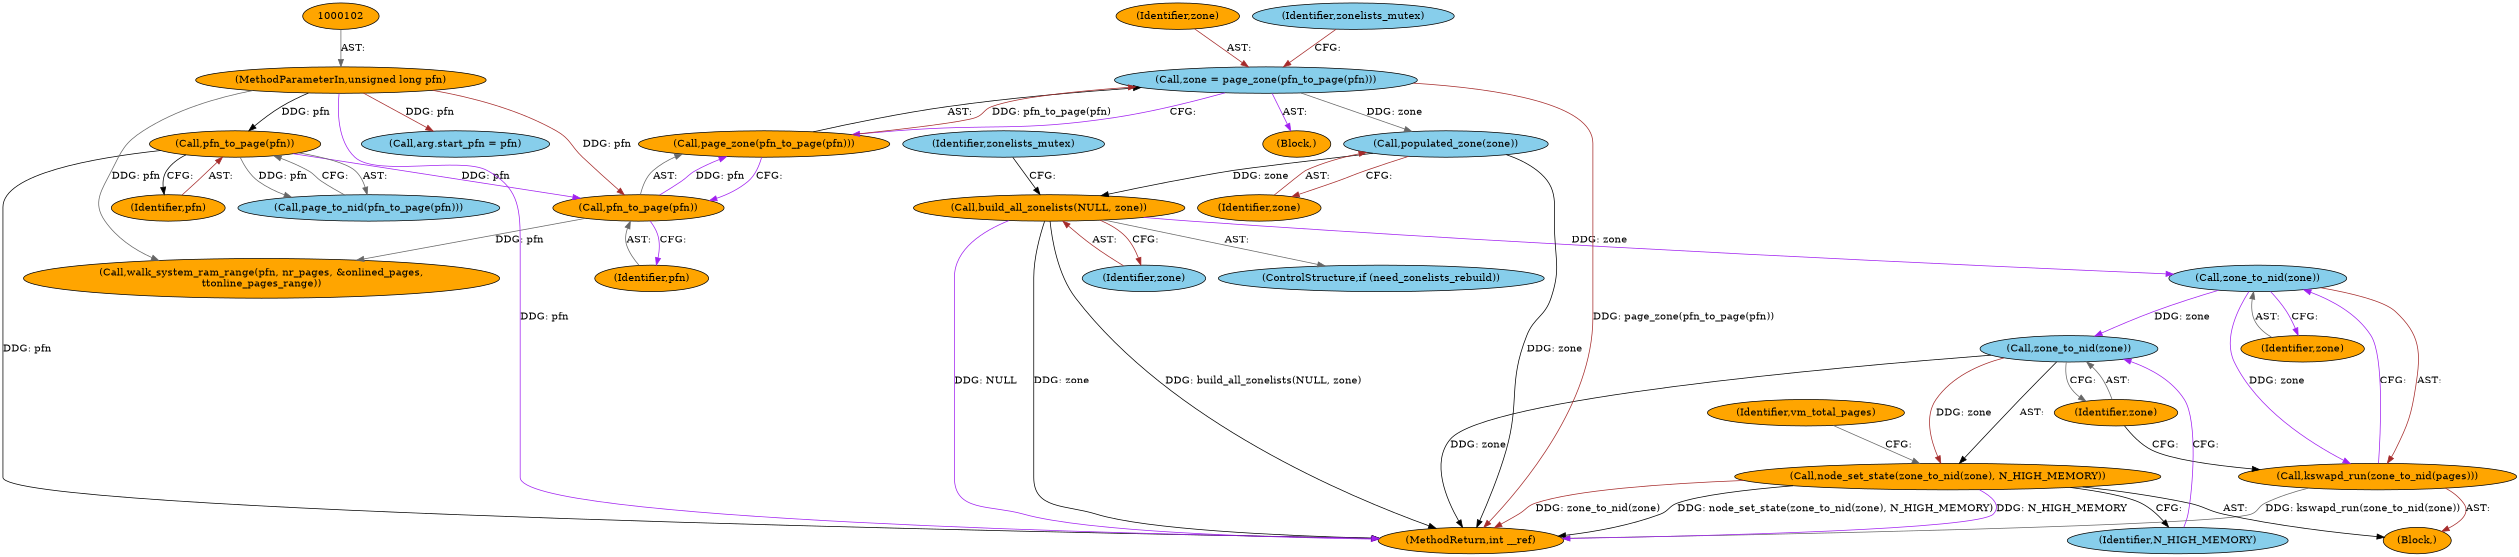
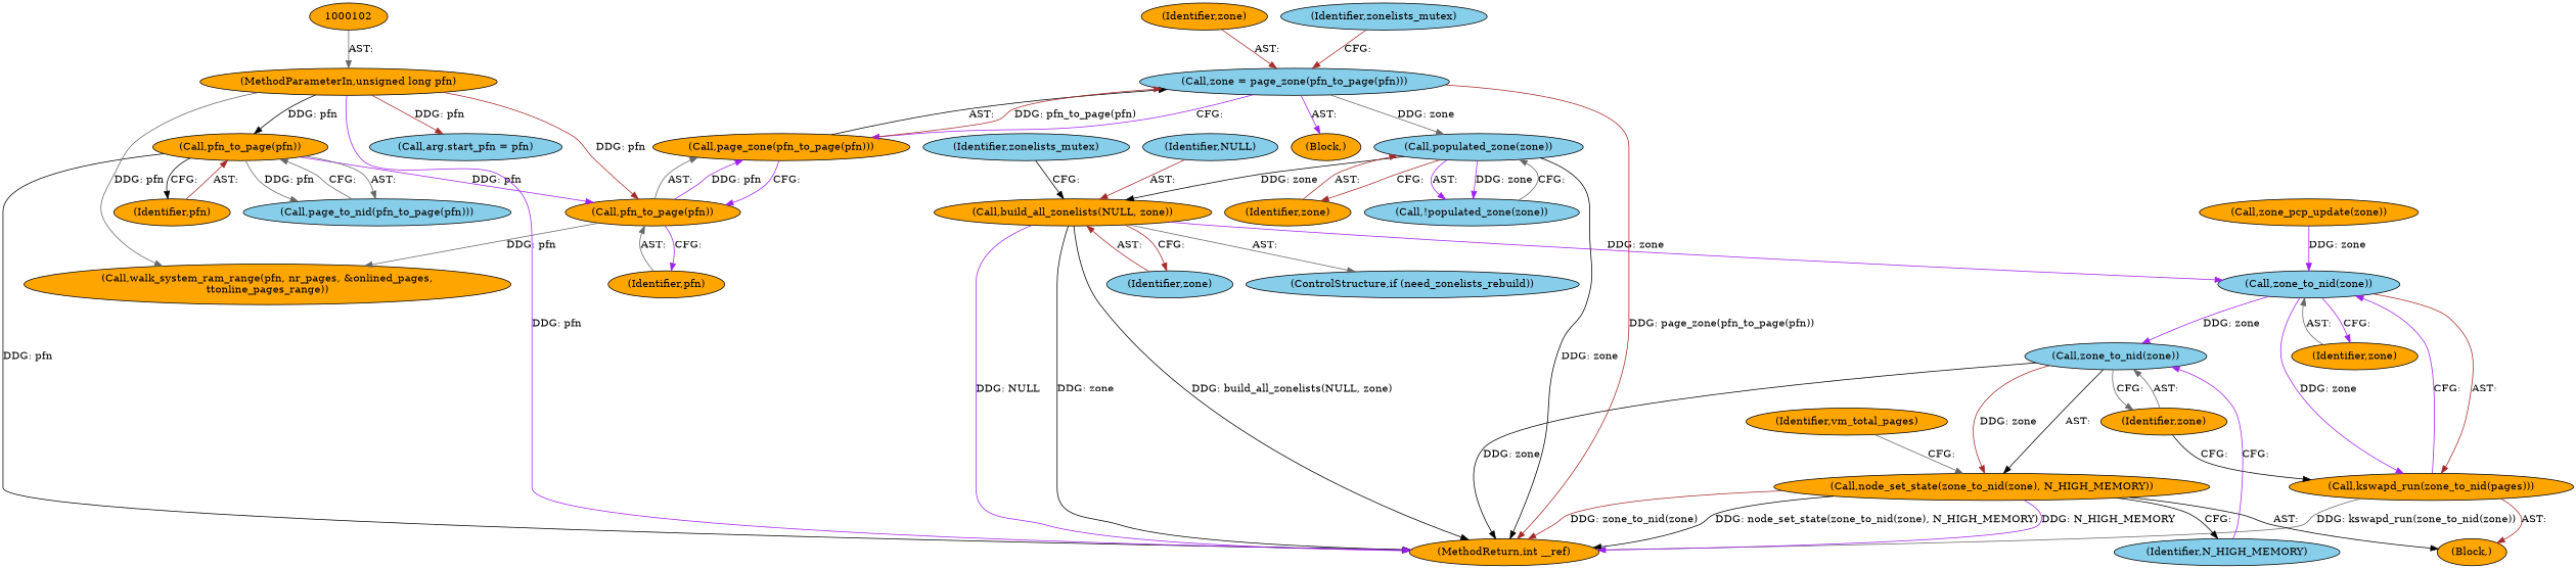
  digraph {
    node [fillcolor=orange style=filled]
    edge [color=purple]
    n1 [label="(Call,build_all_zonelists(NULL, zone))"]
    n2 [fillcolor=skyblue label="(Call,zone_to_nid(zone))"]
    n3 [fillcolor=skyblue label="(ControlStructure,if (need_zonelists_rebuild))"]
    n4 [fillcolor=skyblue label="(Identifier,zone)"]
    n5 [label="(MethodReturn,int __ref)"]
    n6 [label="(Call,kswapd_run(zone_to_nid(pages)))"]
    n7 [fillcolor=skyblue label="(Call,zone_to_nid(zone))"]
    n8 [label="(Identifier,zone)"]
    n9 [fillcolor=skyblue label="(Call,populated_zone(zone))"]
    n10 [label="(Identifier,zone)"]
+   n11 [fillcolor=skyblue label="(Call,!populated_zone(zone))"]
+   n12 [label="(Call,zone_pcp_update(zone))"]
    n13 [fillcolor=skyblue label="(Call,zone = page_zone(pfn_to_page(pfn)))"]
    n14 [label="(Call,page_zone(pfn_to_page(pfn)))"]
    n15 [label="(Block,)"]
    n16 [label="(Call,pfn_to_page(pfn))"]
    n17 [label="(Call,walk_system_ram_range(pfn, nr_pages, &onlined_pages,\n\t\tonline_pages_range))"]
    n18 [label="(Identifier,pfn)"]
    n19 [label="(Call,pfn_to_page(pfn))"]
    n20 [label="(Identifier,pfn)"]
    n21 [fillcolor=skyblue label="(Call,page_to_nid(pfn_to_page(pfn)))"]
    n22 [label="(MethodParameterIn,unsigned long pfn)"]
    n23 [fillcolor=skyblue label="(Call,arg.start_pfn = pfn)"]
    1000102
    n25 [label="(Block,)"]
    n26 [label="(Call,node_set_state(zone_to_nid(zone), N_HIGH_MEMORY))"]
    n27 [label="(Identifier,zone)"]
    n28 [fillcolor=skyblue label="(Identifier,N_HIGH_MEMORY)"]
    n29 [fillcolor=skyblue label="(Identifier,zonelists_mutex)"]
    n30 [fillcolor=skyblue label="(Identifier,zonelists_mutex)"]
    n31 [label="(Identifier,zone)"]
    n32 [label="(Identifier,vm_total_pages)"]
+   n33 [fillcolor=skyblue label="(Identifier,NULL)"]
    n1 -> n2 [label="DDG: zone"]
    n1 -> n3 [color=gray40 label="AST: "]
    n1 -> n4 [color=brown label="CFG: "]
    n1 -> n5 [label="DDG: NULL"]
    n1 -> n5 [color=black label="DDG: zone"]
    n1 -> n5 [color=black label="DDG: build_all_zonelists(NULL, zone)"]
    n2 -> n6 [color=brown label="AST: "]
    n2 -> n6 [label="DDG: zone"]
    n2 -> n7 [label="DDG: zone"]
    n2 -> n8 [label="CFG: "]
    n4 -> n1 [color=brown label="AST: "]
    n6 -> n2 [label="CFG: "]
    n6 -> n5 [color=gray40 label="DDG: kswapd_run(zone_to_nid(zone))"]
    n6 -> n25 [color=brown label="AST: "]
    n7 -> n5 [color=black label="DDG: zone"]
    n7 -> n26 [color=black label="AST: "]
    n7 -> n26 [color=brown label="DDG: zone"]
    n7 -> n27 [color=gray40 label="CFG: "]
    n8 -> n2 [color=gray40 label="AST: "]
    n9 -> n1 [color=black label="DDG: zone"]
    n9 -> n5 [color=black label="DDG: zone"]
    n9 -> n10 [color=brown label="CFG: "]
+   n9 -> n11 [label="AST: "]
+   n9 -> n11 [label="DDG: zone"]
    n10 -> n9 [color=brown label="AST: "]
+   n11 -> n9 [color=gray40 label="CFG: "]
+   n12 -> n2 [label="DDG: zone"]
    n13 -> n5 [color=brown label="DDG: page_zone(pfn_to_page(pfn))"]
    n13 -> n9 [color=gray40 label="DDG: zone"]
    n13 -> n14 [label="CFG: "]
    n13 -> n15 [label="AST: "]
    n14 -> n13 [color=black label="AST: "]
    n14 -> n13 [color=brown label="DDG: pfn_to_page(pfn)"]
    n14 -> n16 [label="CFG: "]
    n16 -> n14 [color=gray40 label="AST: "]
    n16 -> n14 [label="DDG: pfn"]
    n16 -> n17 [color=gray40 label="DDG: pfn"]
    n16 -> n18 [label="CFG: "]
    n18 -> n16 [color=gray40 label="AST: "]
    n19 -> n5 [color=black label="DDG: pfn"]
    n19 -> n16 [label="DDG: pfn"]
    n19 -> n20 [color=black label="CFG: "]
    n19 -> n21 [color=gray40 label="AST: "]
    n19 -> n21 [color=gray40 label="DDG: pfn"]
    n20 -> n19 [color=brown label="AST: "]
    n21 -> n19 [color=gray40 label="CFG: "]
    n22 -> n5 [label="DDG: pfn"]
    n22 -> n16 [color=brown label="DDG: pfn"]
    n22 -> n17 [color=gray40 label="DDG: pfn"]
    n22 -> n19 [color=black label="DDG: pfn"]
    n22 -> n23 [color=brown label="DDG: pfn"]
    1000102 -> n22 [color=gray40 label="AST: "]
    n26 -> n5 [color=brown label="DDG: zone_to_nid(zone)"]
    n26 -> n5 [color=black label="DDG: node_set_state(zone_to_nid(zone), N_HIGH_MEMORY)"]
    n26 -> n5 [label="DDG: N_HIGH_MEMORY"]
    n26 -> n25 [color=black label="AST: "]
    n26 -> n28 [color=black label="CFG: "]
    n27 -> n6 [color=black label="CFG: "]
    n27 -> n7 [color=gray40 label="AST: "]
    n28 -> n7 [label="CFG: "]
    n29 -> n13 [color=brown label="CFG: "]
    n30 -> n1 [color=black label="CFG: "]
    n31 -> n13 [color=brown label="AST: "]
    n32 -> n26 [color=gray40 label="CFG: "]
+   n33 -> n1 [color=brown label="AST: "]
  }
